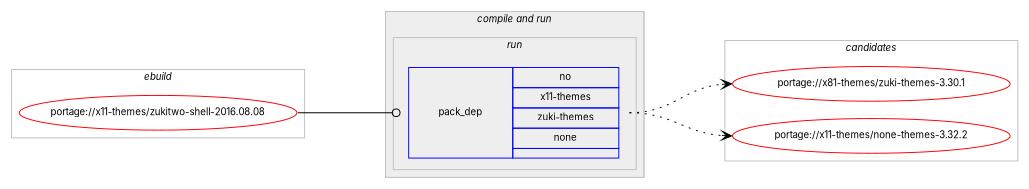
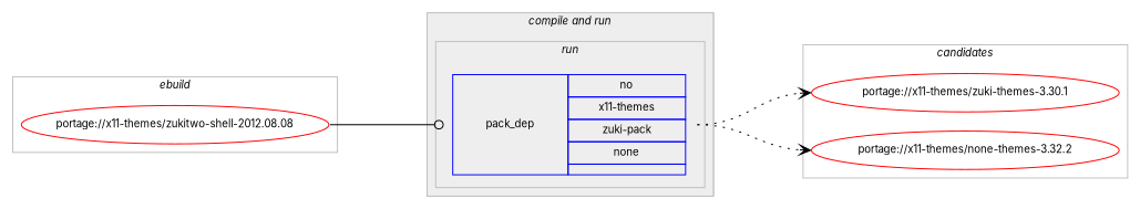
  digraph {
    compound=true
    concentrate=true
    fontname=Inter
    fontsize=10
    newrank=true
    rankdir=LR
    ranksep=1.5
    node [color=red fontname=Inter fontsize=10]
    edge [arrowhead=vee fontname=Inter headport=w style=dotted tailport=e weight=100]
-   n1 [label="portage://x11-themes/zukitwo-shell-2016.08.08" width=4]
-   n2 [color=blue label=<<TABLE BORDER="0" CELLBORDER="1" CELLSPACING="0" CELLPADDING="4" WIDTH="220"><TR><TD ROWSPAN="6" CELLPADDING="30">pack_dep</TD></TR><TR><TD WIDTH="110">no</TD></TR><TR><TD>x11-themes</TD></TR><TR><TD>zuki-themes</TD></TR><TR><TD>none</TD></TR><TR><TD></TD></TR></TABLE>> shape=none]
-   n3 [label="portage://x81-themes/zuki-themes-3.30.1" width=4]
+   n1 [label="portage://x11-themes/zukitwo-shell-2012.08.08" width=4]
+   n2 [color=blue label=<<TABLE BORDER="0" CELLBORDER="1" CELLSPACING="0" CELLPADDING="4" WIDTH="220"><TR><TD ROWSPAN="6" CELLPADDING="30">pack_dep</TD></TR><TR><TD WIDTH="110">no</TD></TR><TR><TD>x11-themes</TD></TR><TR><TD>zuki-pack</TD></TR><TR><TD>none</TD></TR><TR><TD></TD></TR></TABLE>> shape=none]
+   n3 [label="portage://x11-themes/zuki-themes-3.30.1" width=4]
    n4 [label="portage://x11-themes/none-themes-3.32.2" width=4]
    subgraph cluster_1 {
      color=gray
      label=<<i>ebuild</i>>
      rank=same
      n1
    }
    subgraph cluster_2 {
      color=gray
      label=<<i>dependencies</i>>
      subgraph cluster_3 {
        color=gray
        fillcolor="#eeeeee"
        label=<<i>compile</i>>
        style=filled
      }
      subgraph cluster_4 {
        color=gray
        fillcolor="#eeeeee"
        label=<<i>compile and run</i>>
        style=filled
      }
      subgraph cluster_5 {
        color=gray
        fillcolor="#eeeeee"
        label=<<i>run</i>>
        style=filled
        subgraph sub_6 {
          color=gray
          fillcolor="#eeeeee"
          label=<<i>run</i>>
          style=filled
          n2
        }
      }
    }
    subgraph cluster_7 {
      color=gray
      label=<<i>candidates</i>>
      rank=same
      subgraph sub_8 {
        color=black
        label=<<i>candidates</i>>
        nodesep=1
        rank=same
        n3
        n4
      }
    }
    n1 -> n2 [arrowhead=odot style=solid weight=20]
    n2 -> n3
    n2 -> n4
  }
